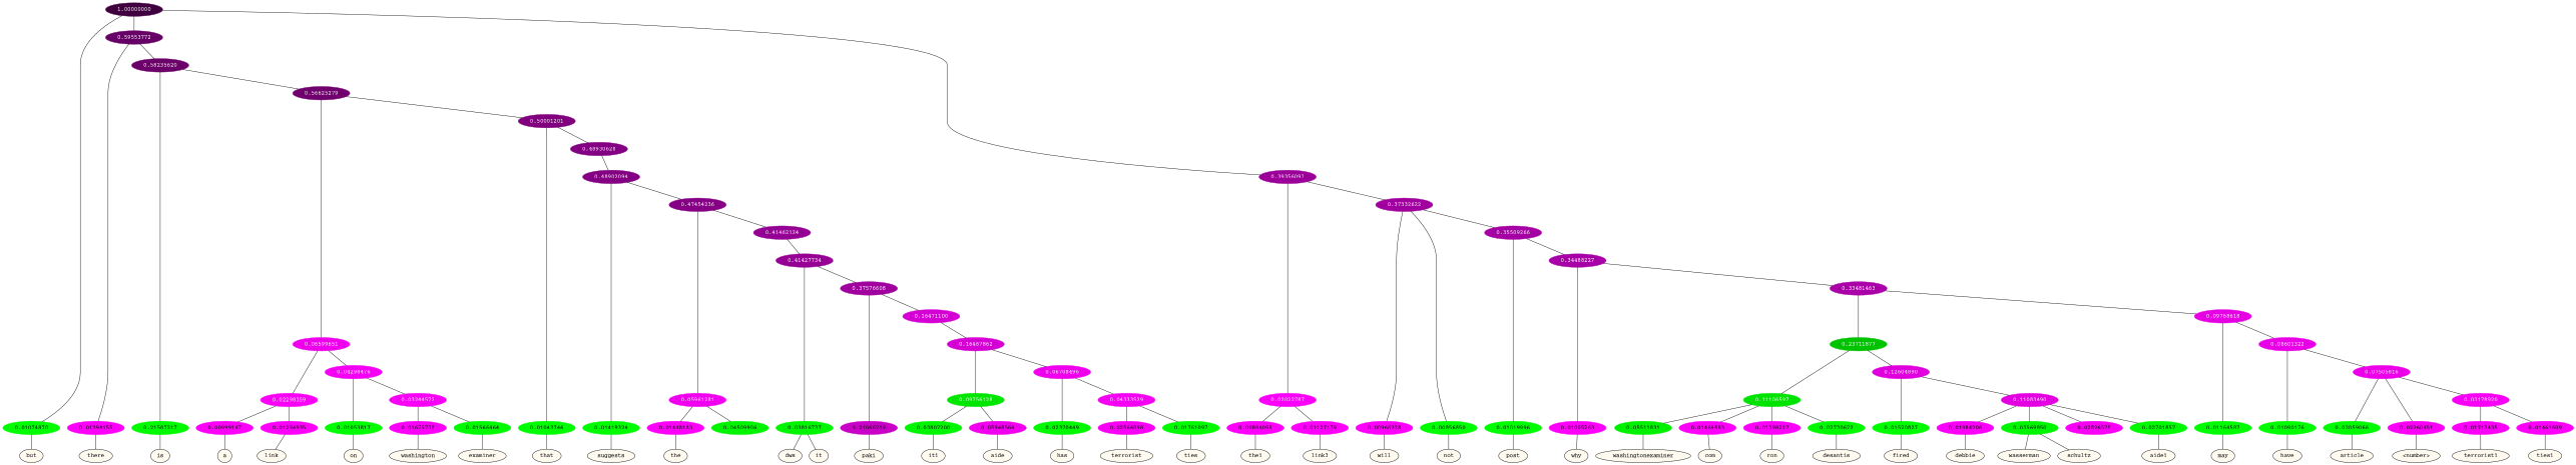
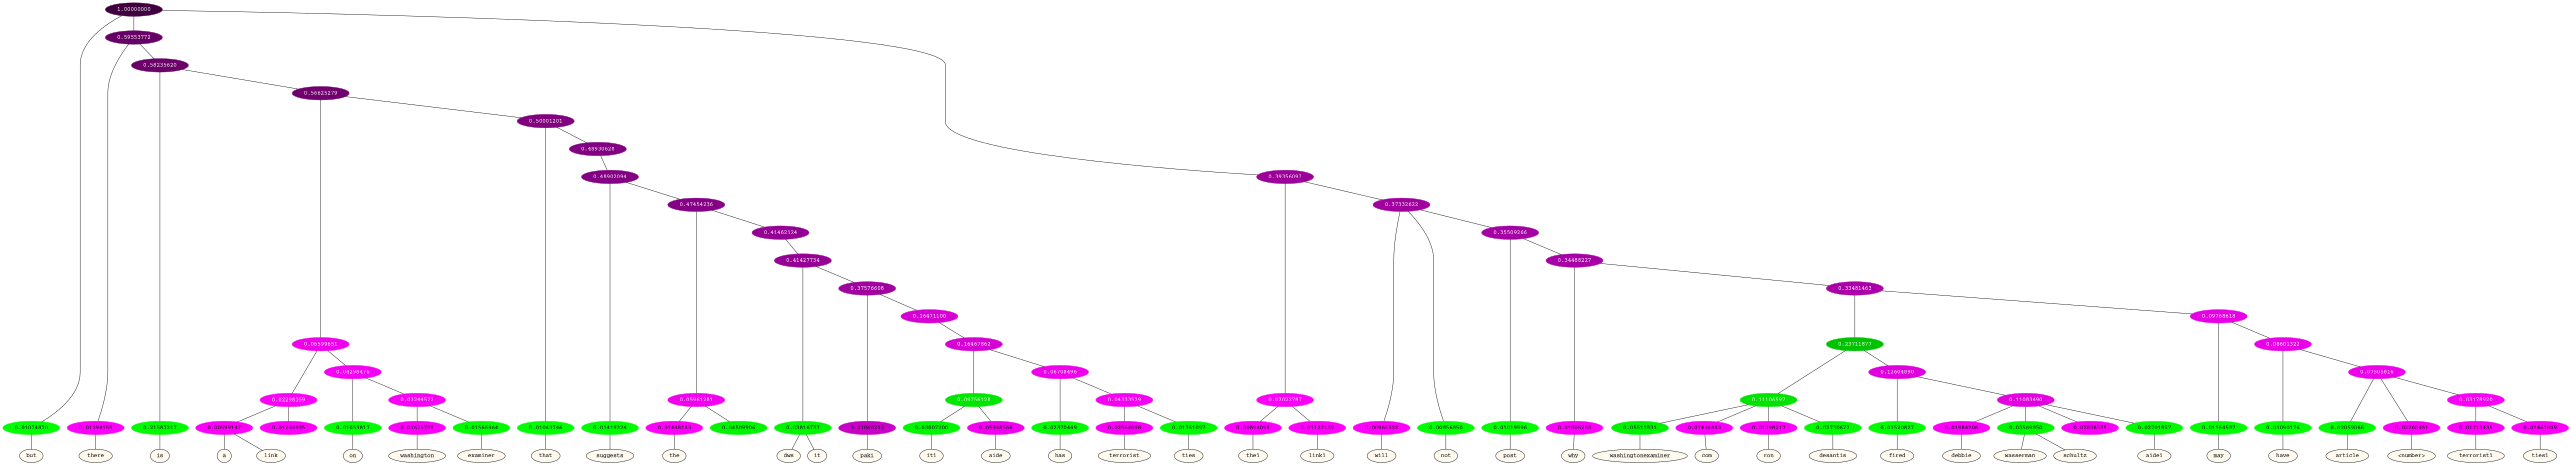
  graph {
    fontname="Courier Prime"
    node [color=black fontname="Courier Prime" format=png nodesep=0.001 ordering=out overlap_scaling=0.01 ranksep=0.001 style=filled]
    edge [fontname="Courier Prime"]
    n1 [fillcolor=floralwhite height=0.15 label=there style="filled,solid" width=0.15]
    n2 [fillcolor=floralwhite height=0.15 label=is style="filled,solid" width=0.15]
    n3 [fillcolor=floralwhite height=0.15 label=a style="filled,solid" width=0.15]
    n4 [fillcolor=floralwhite height=0.15 label=link style="filled,solid" width=0.15]
    n5 [fillcolor=floralwhite height=0.15 label=on style="filled,solid" width=0.15]
    n6 [fillcolor=floralwhite height=0.15 label=washington style="filled,solid" width=0.15]
    n7 [fillcolor=floralwhite height=0.15 label=examiner style="filled,solid" width=0.15]
    n8 [fillcolor=floralwhite height=0.15 label=that style="filled,solid" width=0.15]
    n9 [fillcolor=floralwhite height=0.15 label=suggests style="filled,solid" width=0.15]
    n10 [fillcolor=floralwhite height=0.15 label=the style="filled,solid" width=0.15]
    n11 [fillcolor=floralwhite height=0.15 label=dws style="filled,solid" width=0.15]
    n12 [fillcolor=floralwhite height=0.15 label=it style="filled,solid" width=0.15]
    n13 [fillcolor=floralwhite height=0.15 label=paki style="filled,solid" width=0.15]
    n14 [fillcolor=floralwhite height=0.15 label=it1 style="filled,solid" width=0.15]
    n15 [fillcolor=floralwhite height=0.15 label=aide style="filled,solid" width=0.15]
    n16 [fillcolor=floralwhite height=0.15 label=has style="filled,solid" width=0.15]
    n17 [fillcolor=floralwhite height=0.15 label=terrorist style="filled,solid" width=0.15]
    n18 [fillcolor=floralwhite height=0.15 label=ties style="filled,solid" width=0.15]
    n19 [fillcolor=floralwhite height=0.15 label=but style="filled,solid" width=0.15]
    n20 [fillcolor=floralwhite height=0.15 label=the1 style="filled,solid" width=0.15]
-   n21 [fillcolor=floralwhite height=0.15 label=link3 style="filled,solid" width=0.15]
+   n21 [fillcolor=floralwhite height=0.15 label=link1 style="filled,solid" width=0.15]
    n22 [fillcolor=floralwhite height=0.15 label=will style="filled,solid" width=0.15]
    n23 [fillcolor=floralwhite height=0.15 label=not style="filled,solid" width=0.15]
    n24 [fillcolor=floralwhite height=0.15 label=post style="filled,solid" width=0.15]
    n25 [fillcolor=floralwhite height=0.15 label=why style="filled,solid" width=0.15]
    n26 [fillcolor=floralwhite height=0.15 label=washingtonexaminer style="filled,solid" width=0.15]
    n27 [fillcolor=floralwhite height=0.15 label=com style="filled,solid" width=0.15]
    n28 [fillcolor=floralwhite height=0.15 label=ron style="filled,solid" width=0.15]
    n29 [fillcolor=floralwhite height=0.15 label=desantis style="filled,solid" width=0.15]
    n30 [fillcolor=floralwhite height=0.15 label=fired style="filled,solid" width=0.15]
    n31 [fillcolor=floralwhite height=0.15 label=debbie style="filled,solid" width=0.15]
    n32 [fillcolor=floralwhite height=0.15 label=wasserman style="filled,solid" width=0.15]
    n33 [fillcolor=floralwhite height=0.15 label=schultz style="filled,solid" width=0.15]
    n34 [fillcolor=floralwhite height=0.15 label=aide1 style="filled,solid" width=0.15]
    n35 [fillcolor=floralwhite height=0.15 label=may style="filled,solid" width=0.15]
    n36 [fillcolor=floralwhite height=0.15 label=have style="filled,solid" width=0.15]
    n37 [fillcolor=floralwhite height=0.15 label=terrorist1 style="filled,solid" width=0.15]
    n38 [fillcolor=floralwhite height=0.15 label=ties1 style="filled,solid" width=0.15]
    n39 [fillcolor=floralwhite height=0.15 label=article style="filled,solid" width=0.15]
    n40 [fillcolor=floralwhite height=0.15 label="\<number\>" style="filled,solid" width=0.15]
    n41 [color="0.835 1.000 0.987" fontcolor=black height=0.15 label=0.01294155 width=0.15]
    n42 [color="0.334 1.000 0.984" fontcolor=black height=0.15 label=0.21587217 width=0.15]
    n43 [color="0.835 1.000 0.990" fontcolor=black height=0.15 label=0.00999147 width=0.15]
    n44 [color="0.835 1.000 0.987" fontcolor=black height=0.15 label=0.01294935 width=0.15]
    n45 [color="0.334 1.000 0.989" fontcolor=black height=0.15 label=0.01053817 width=0.15]
    n46 [color="0.835 1.000 0.983" fontcolor=black height=0.15 label=0.01675738 width=0.15]
    n47 [color="0.334 1.000 0.984" fontcolor=black height=0.15 label=0.01566464 width=0.15]
    n48 [color="0.334 1.000 0.990" fontcolor=black height=0.15 label=0.01043746 width=0.15]
    n49 [color="0.334 1.000 0.986" fontcolor=black height=0.15 label=0.01419324 width=0.15]
    n50 [color="0.835 1.000 0.986" fontcolor=black height=0.15 label=0.01448183 width=0.15]
    n51 [color="0.334 1.000 0.955" fontcolor=black height=0.15 label=0.04509906 width=0.15]
    n52 [color="0.334 1.000 0.962" fontcolor=black height=0.15 label=0.03816737 width=0.15]
    n53 [color="0.835 1.000 0.789" fontcolor=black height=0.15 label=0.21066219 width=0.15]
    n54 [color="0.334 1.000 0.962" fontcolor=black height=0.15 label=0.03807200 width=0.15]
    n55 [color="0.835 1.000 0.941" fontcolor=black height=0.15 label=0.05948564 width=0.15]
    n56 [color="0.334 1.000 0.976" fontcolor=black height=0.15 label=0.02370449 width=0.15]
    n57 [color="0.835 1.000 0.974" fontcolor=black height=0.15 label=0.02564098 width=0.15]
    n58 [color="0.334 1.000 0.982" fontcolor=black height=0.15 label=0.01761097 width=0.15]
    n59 [color="0.334 1.000 0.989" fontcolor=black height=0.15 label=0.01074870 width=0.15]
    n60 [color="0.835 1.000 0.991" fontcolor=black height=0.15 label=0.00894098 width=0.15]
    n61 [color="0.835 1.000 0.989" fontcolor=black height=0.15 label=0.01127139 width=0.15]
    n62 [color="0.835 1.000 0.990" fontcolor=black height=0.15 label=0.00966228 width=0.15]
    n63 [color="0.334 1.000 0.991" fontcolor=black height=0.15 label=0.00856850 width=0.15]
    n64 [color="0.334 1.000 0.990" fontcolor=black height=0.15 label=0.01019996 width=0.15]
    n65 [color="0.835 1.000 0.990" fontcolor=black height=0.15 label=0.01005263 width=0.15]
    n66 [color="0.334 1.000 0.945" fontcolor=black height=0.15 label=0.05511831 width=0.15]
    n67 [color="0.835 1.000 0.985" fontcolor=black height=0.15 label=0.01464883 width=0.15]
    n68 [color="0.835 1.000 0.986" fontcolor=black height=0.15 label=0.01398217 width=0.15]
    n69 [color="0.334 1.000 0.973" fontcolor=black height=0.15 label=0.02730672 width=0.15]
    n70 [color="0.334 1.000 0.985" fontcolor=black height=0.15 label=0.01520827 width=0.15]
    n71 [color="0.835 1.000 0.980" fontcolor=black height=0.15 label=0.01984206 width=0.15]
    n72 [color="0.334 1.000 0.964" fontcolor=black height=0.15 label=0.03569850 width=0.15]
    n73 [color="0.835 1.000 0.972" fontcolor=black height=0.15 label=0.02826575 width=0.15]
    n74 [color="0.334 1.000 0.973" fontcolor=black height=0.15 label=0.02701857 width=0.15]
    n75 [color="0.334 1.000 0.988" fontcolor=black height=0.15 label=0.01164587 width=0.15]
    n76 [color="0.334 1.000 0.989" fontcolor=black height=0.15 label=0.01090176 width=0.15]
    n77 [color="0.835 1.000 0.983" fontcolor=black height=0.15 label=0.01713435 width=0.15]
    n78 [color="0.835 1.000 0.985" fontcolor=black height=0.15 label=0.01461609 width=0.15]
    n79 [color="0.334 1.000 0.979" fontcolor=black height=0.15 label=0.02059066 width=0.15]
    n80 [color="0.835 1.000 0.977" fontcolor=black height=0.15 label=0.02260451 width=0.15]
    n81 [color="0.835 1.000 0.250" fontcolor=grey99 height=0.15 label=1.00000000 width=0.15]
    n82 [color="0.835 1.000 0.404" fontcolor=grey99 height=0.15 label=0.59553772 width=0.15]
    n83 [color="0.835 1.000 0.606" fontcolor=grey99 height=0.15 label=0.39356093 width=0.15]
    n84 [color="0.835 1.000 0.418" fontcolor=grey99 height=0.15 label=0.58235620 width=0.15]
    n85 [color="0.835 1.000 0.980" fontcolor=grey99 height=0.15 label=0.02022787 width=0.15]
    n86 [color="0.835 1.000 0.627" fontcolor=grey99 height=0.15 label=0.37332622 width=0.15]
    n87 [color="0.835 1.000 0.434" fontcolor=grey99 height=0.15 label=0.56625279 width=0.15]
    n88 [color="0.835 1.000 0.645" fontcolor=grey99 height=0.15 label=0.35509266 width=0.15]
    n89 [color="0.835 1.000 0.934" fontcolor=grey99 height=0.15 label=0.06599651 width=0.15]
    n90 [color="0.835 1.000 0.500" fontcolor=grey99 height=0.15 label=0.50001201 width=0.15]
    n91 [color="0.835 1.000 0.655" fontcolor=grey99 height=0.15 label=0.34488227 width=0.15]
    n92 [color="0.835 1.000 0.977" fontcolor=grey99 height=0.15 label=0.02298359 width=0.15]
    n93 [color="0.835 1.000 0.957" fontcolor=grey99 height=0.15 label=0.04298476 width=0.15]
    n94 [color="0.835 1.000 0.511" fontcolor=grey99 height=0.15 label=0.48930628 width=0.15]
    n95 [color="0.835 1.000 0.665" fontcolor=grey99 height=0.15 label=0.33481463 width=0.15]
    n96 [color="0.835 1.000 0.968" fontcolor=grey99 height=0.15 label=0.03244572 width=0.15]
    n97 [color="0.835 1.000 0.511" fontcolor=grey99 height=0.15 label=0.48902094 width=0.15]
    n98 [color="0.334 1.000 0.763" fontcolor=grey99 height=0.15 label=0.23711877 width=0.15]
    n99 [color="0.835 1.000 0.902" fontcolor=grey99 height=0.15 label=0.09768618 width=0.15]
    n100 [color="0.835 1.000 0.525" fontcolor=grey99 height=0.15 label=0.47454236 width=0.15]
    n101 [color="0.334 1.000 0.889" fontcolor=grey99 height=0.15 label=0.11106597 width=0.15]
    n102 [color="0.835 1.000 0.874" fontcolor=grey99 height=0.15 label=0.12604890 width=0.15]
    n103 [color="0.835 1.000 0.914" fontcolor=grey99 height=0.15 label=0.08601322 width=0.15]
    n104 [color="0.835 1.000 0.940" fontcolor=grey99 height=0.15 label=0.05961281 width=0.15]
    n105 [color="0.835 1.000 0.585" fontcolor=grey99 height=0.15 label=0.41462124 width=0.15]
    n106 [color="0.835 1.000 0.889" fontcolor=grey99 height=0.15 label=0.11083490 width=0.15]
    n107 [color="0.835 1.000 0.925" fontcolor=grey99 height=0.15 label=0.07505816 width=0.15]
    n108 [color="0.835 1.000 0.586" fontcolor=grey99 height=0.15 label=0.41427734 width=0.15]
    n109 [color="0.835 1.000 0.968" fontcolor=grey99 height=0.15 label=0.03178920 width=0.15]
    n110 [color="0.835 1.000 0.624" fontcolor=grey99 height=0.15 label=0.37576608 width=0.15]
    n111 [color="0.835 1.000 0.835" fontcolor=grey99 height=0.15 label=0.16471100 width=0.15]
    n112 [color="0.835 1.000 0.835" fontcolor=grey99 height=0.15 label=0.16467862 width=0.15]
    n113 [color="0.334 1.000 0.902" fontcolor=grey99 height=0.15 label=0.09756128 width=0.15]
    n114 [color="0.835 1.000 0.933" fontcolor=grey99 height=0.15 label=0.06708496 width=0.15]
    n115 [color="0.835 1.000 0.957" fontcolor=grey99 height=0.15 label=0.04333529 width=0.15]
    subgraph sub_1 {
      rank=same
      n1
      n2
      n3
      n4
      n5
      n6
      n7
      n8
      n9
      n10
      n11
      n12
      n13
      n14
      n15
      n16
      n17
      n18
      n19
      n20
      n21
      n22
      n23
      n24
      n25
      n26
      n27
      n28
      n29
      n30
      n31
      n32
      n33
      n34
      n35
      n36
      n37
      n38
      n39
      n40
    }
    subgraph sub_2 {
      rank=same
      n41
      n42
      n43
      n44
      n45
      n46
      n47
      n48
      n49
      n50
      n51
      n52
      n53
      n54
      n55
      n56
      n57
      n58
      n59
      n60
      n61
      n62
      n63
      n64
      n65
      n66
      n67
      n68
      n69
      n70
      n71
      n72
      n73
      n74
      n75
      n76
      n77
      n78
      n79
      n80
    }
    n41 -- n1
    n42 -- n2
    n43 -- n3
-   n44 -- n4
+   n43 -- n4
    n45 -- n5
    n46 -- n6
    n47 -- n7
    n48 -- n8
    n49 -- n9
    n50 -- n10
    n52 -- n11
    n52 -- n12
    n53 -- n13
    n54 -- n14
    n55 -- n15
    n56 -- n16
    n57 -- n17
    n58 -- n18
    n59 -- n19
    n60 -- n20
    n61 -- n21
    n62 -- n22
    n63 -- n23
    n64 -- n24
    n65 -- n25
    n66 -- n26
    n67 -- n27
    n68 -- n28
    n69 -- n29
    n70 -- n30
    n71 -- n31
    n72 -- n32
    n72 -- n33
    n74 -- n34
    n75 -- n35
    n76 -- n36
    n77 -- n37
    n78 -- n38
    n79 -- n39
    n80 -- n40
    n81 -- n59
    n81 -- n82
    n81 -- n83
    n82 -- n41
    n82 -- n84
    n83 -- n85
    n83 -- n86
    n84 -- n42
    n84 -- n87
    n85 -- n60
    n85 -- n61
    n86 -- n62
    n86 -- n63
    n86 -- n88
    n87 -- n89
    n87 -- n90
    n88 -- n64
    n88 -- n91
    n89 -- n92
    n89 -- n93
    n90 -- n48
    n90 -- n94
    n91 -- n65
    n91 -- n95
    n92 -- n43
    n92 -- n44
    n93 -- n45
    n93 -- n96
    n94 -- n97
    n95 -- n98
    n95 -- n99
    n96 -- n46
    n96 -- n47
    n97 -- n49
    n97 -- n100
    n98 -- n101
    n98 -- n102
    n99 -- n75
    n99 -- n103
    n100 -- n104
    n100 -- n105
    n101 -- n66
    n101 -- n67
    n101 -- n68
    n101 -- n69
    n102 -- n70
    n102 -- n106
    n103 -- n76
    n103 -- n107
    n104 -- n50
    n104 -- n51
    n105 -- n108
    n106 -- n71
    n106 -- n72
    n106 -- n73
    n106 -- n74
    n107 -- n79
    n107 -- n80
    n107 -- n109
    n108 -- n52
    n108 -- n110
    n109 -- n77
    n109 -- n78
    n110 -- n53
    n110 -- n111
    n111 -- n112
    n112 -- n113
    n112 -- n114
    n113 -- n54
    n113 -- n55
    n114 -- n56
    n114 -- n115
    n115 -- n57
    n115 -- n58
  }
